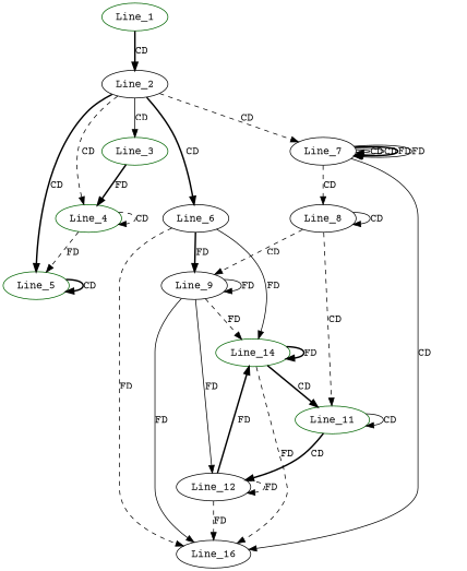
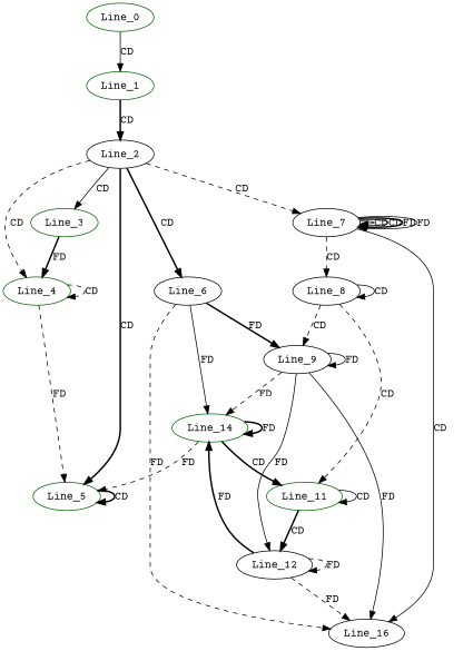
  digraph {
    fontname="Courier Prime"
    node [color=darkgreen fontname="Courier Prime"]
    edge [fontname="Courier Prime" style=solid]
+   Line_0
    Line_1
    Line_2 [color=black]
    Line_3
    Line_4
    Line_5
    Line_6 [color=black]
    Line_7 [color=black]
    Line_9 [color=black]
    Line_14
    Line_16 [color=black]
    Line_8 [color=black]
    Line_12 [color=black]
    Line_11
+   Line_0 -> Line_1 [label=CD]
    Line_1 -> Line_2 [label=CD style=bold]
    Line_2 -> Line_3 [label=CD]
    Line_2 -> Line_4 [label=CD style=dashed]
    Line_2 -> Line_5 [label=CD style=bold]
    Line_2 -> Line_6 [label=CD style=bold]
    Line_2 -> Line_7 [label=CD style=dashed]
    Line_3 -> Line_4 [label=FD style=bold]
    Line_4 -> Line_4 [label=CD style=dashed]
    Line_4 -> Line_5 [label=FD style=dashed]
    Line_5 -> Line_5 [label=CD style=bold]
    Line_6 -> Line_9 [label=FD style=bold]
    Line_6 -> Line_14 [label=FD]
    Line_6 -> Line_16 [label=FD style=dashed]
    Line_7 -> Line_7 [label=CD]
    Line_7 -> Line_7 [label=CD]
    Line_7 -> Line_7 [label=FD style=bold]
    Line_7 -> Line_7 [label=FD]
    Line_7 -> Line_16 [label=CD]
    Line_7 -> Line_8 [label=CD style=dashed]
    Line_9 -> Line_9 [label=FD]
    Line_9 -> Line_14 [label=FD style=dashed]
    Line_9 -> Line_16 [label=FD]
    Line_9 -> Line_12 [label=FD]
    Line_14 -> Line_14 [label=FD style=bold]
-   Line_14 -> Line_16 [label=FD style=dashed]
+   Line_14 -> Line_5 [label=FD style=dashed]
    Line_14 -> Line_11 [label=CD style=bold]
    Line_8 -> Line_9 [label=CD style=dashed]
    Line_8 -> Line_8 [label=CD]
    Line_8 -> Line_11 [label=CD style=dashed]
    Line_12 -> Line_14 [label=FD style=bold]
    Line_12 -> Line_16 [label=FD style=dashed]
    Line_12 -> Line_12 [label=FD style=dashed]
    Line_11 -> Line_12 [label=CD style=bold]
    Line_11 -> Line_11 [label=CD]
  }
